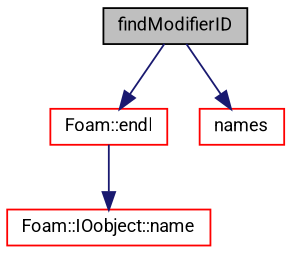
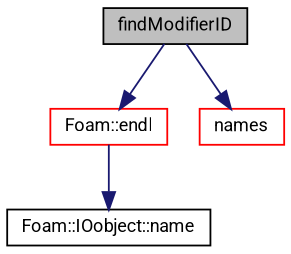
  digraph {
    fontname=Roboto
    rankdir=TB
    node [color=black fontname=Roboto fontsize=10 shape=record]
    edge [color=midnightblue fontname=Roboto fontsize=10 labelfontname=FreeSans labelfontsize=10 style=solid]
    n1 [fillcolor=grey75 fontcolor=black height=0.2 label=findModifierID style=filled width=0.4]
    n2 [color=red height=0.2 label="Foam::endl" width=0.4]
    n3 [color=red height=0.2 label=names width=0.4]
-   n4 [color=red height=0.2 label="Foam::IOobject::name" width=0.4]
+   n4 [height=0.2 label="Foam::IOobject::name" width=0.4]
    n1 -> n2
    n1 -> n3
    n2 -> n4
  }
